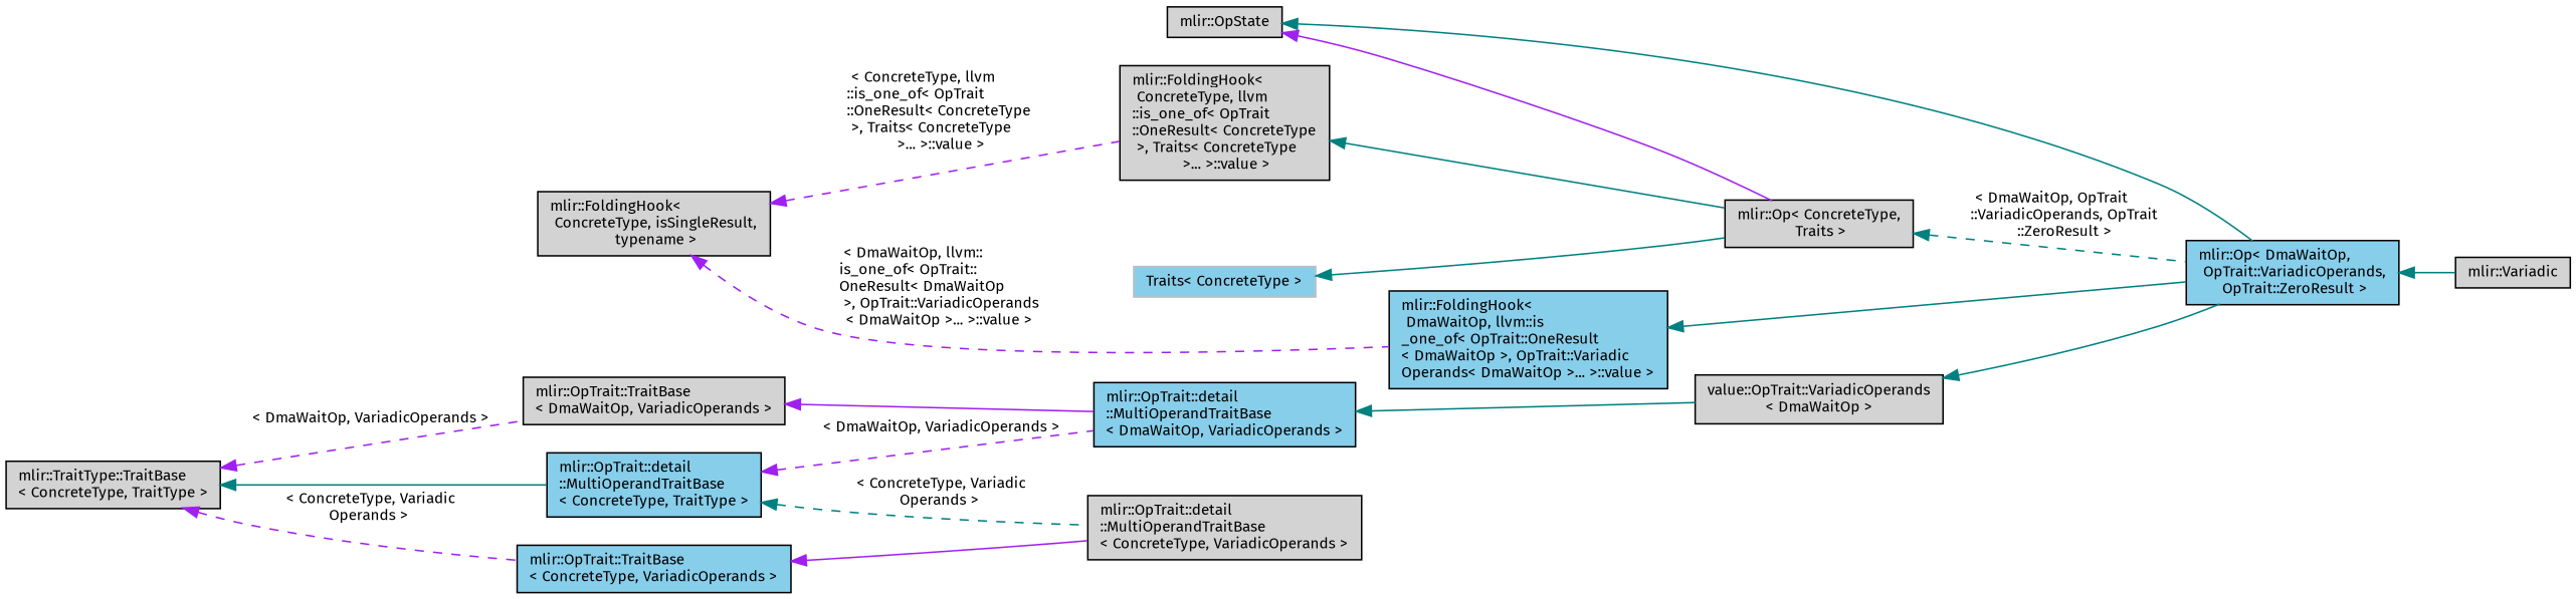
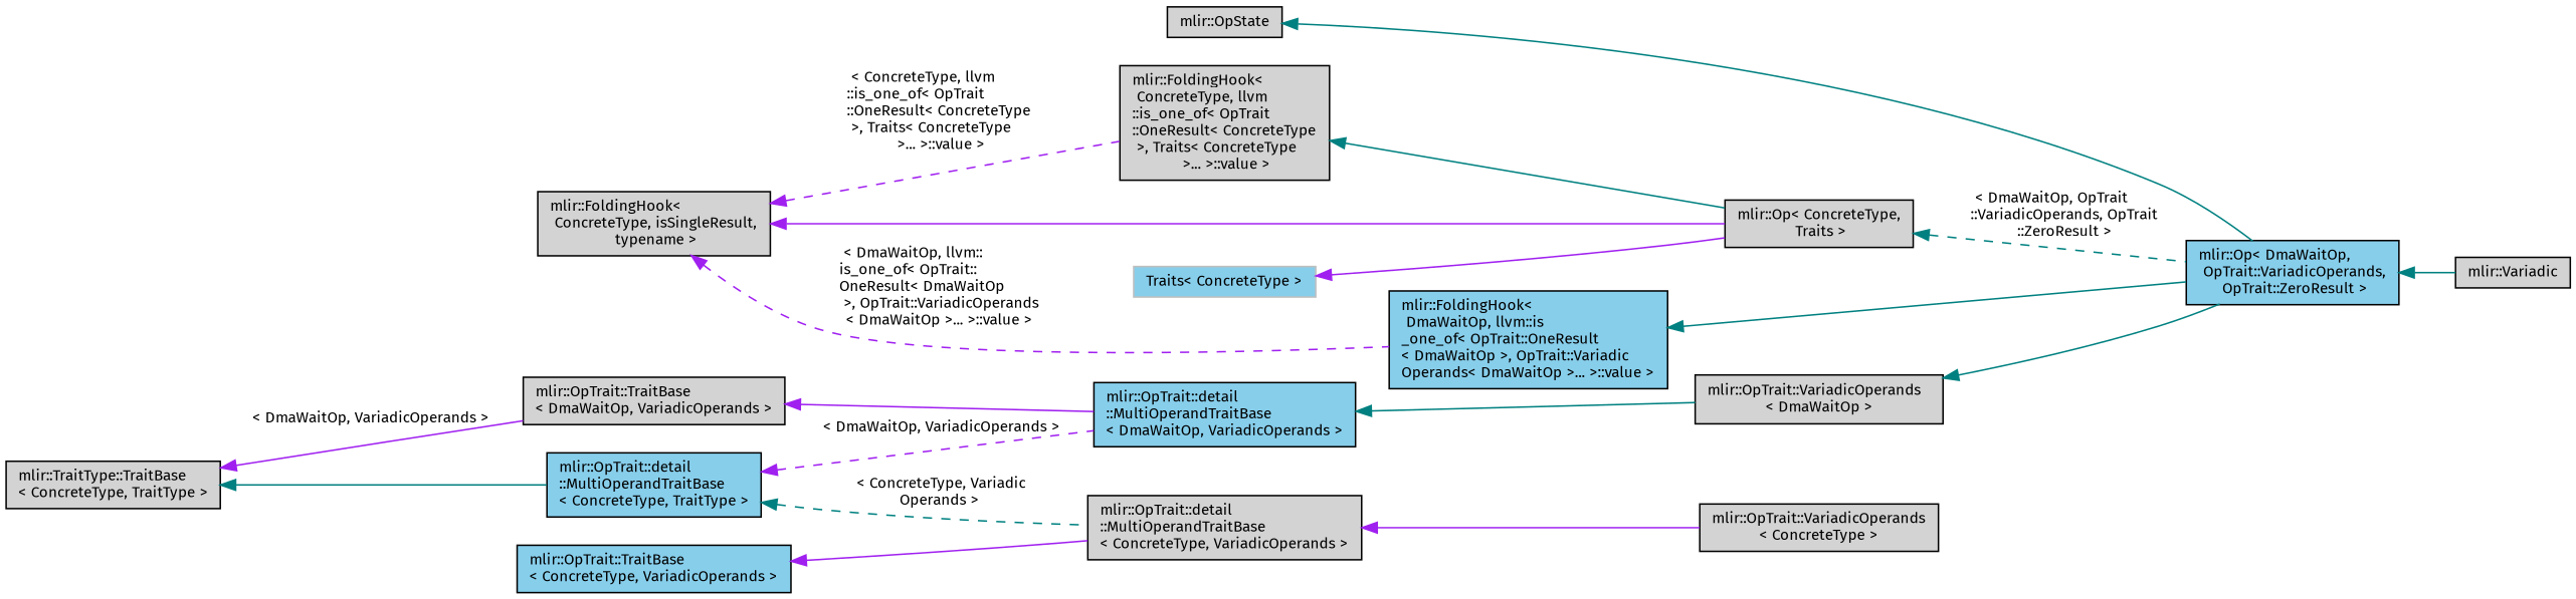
  digraph {
    fontname="Fira Sans"
    rankdir=LR
    node [color=black fillcolor=lightgrey fontname="Fira Sans" fontsize=10 shape=record style=filled]
    edge [color=purple dir=back fontname="Fira Sans" fontsize=10 labelfontname=Helvetica labelfontsize=10 style=solid]
    n1 [fontcolor=black height=0.2 label="mlir::Variadic" width=0.4]
    n2 [fillcolor=skyblue height=0.2 label="mlir::Op\< DmaWaitOp,\l OpTrait::VariadicOperands,\l OpTrait::ZeroResult \>" width=0.4]
    n3 [height=0.2 label="mlir::OpState" width=0.4]
    n4 [height=0.2 label="mlir::Op\< ConcreteType,\l Traits \>" width=0.4]
-   n5 [height=0.2 label="value::OpTrait::VariadicOperands\l\< DmaWaitOp \>" width=0.4]
+   n5 [height=0.2 label="mlir::OpTrait::VariadicOperands\l\< DmaWaitOp \>" width=0.4]
    n6 [fillcolor=skyblue height=0.2 label="mlir::OpTrait::detail\l::MultiOperandTraitBase\l\< DmaWaitOp, VariadicOperands \>" width=0.4]
    n7 [height=0.2 label="mlir::OpTrait::TraitBase\l\< DmaWaitOp, VariadicOperands \>" width=0.4]
    n8 [height=0.2 label="mlir::TraitType::TraitBase\l\< ConcreteType, TraitType \>" width=0.4]
    n9 [fillcolor=skyblue height=0.2 label="mlir::OpTrait::detail\l::MultiOperandTraitBase\l\< ConcreteType, TraitType \>" width=0.4]
    n10 [fillcolor=skyblue height=0.2 label="mlir::OpTrait::TraitBase\l\< ConcreteType, VariadicOperands \>" width=0.4]
    n11 [height=0.2 label="mlir::OpTrait::detail\l::MultiOperandTraitBase\l\< ConcreteType, VariadicOperands \>" width=0.4]
+   n12 [height=0.2 label="mlir::OpTrait::VariadicOperands\l\< ConcreteType \>" width=0.4]
    n13 [fillcolor=skyblue height=0.2 label="mlir::FoldingHook\<\l DmaWaitOp, llvm::is\l_one_of\< OpTrait::OneResult\l\< DmaWaitOp \>, OpTrait::Variadic\lOperands\< DmaWaitOp \>... \>::value \>" width=0.4]
    n14 [height=0.2 label="mlir::FoldingHook\<\l ConcreteType, isSingleResult,\l typename \>" width=0.4]
    n15 [height=0.2 label="mlir::FoldingHook\<\l ConcreteType, llvm\l::is_one_of\< OpTrait\l::OneResult\< ConcreteType\l \>, Traits\< ConcreteType\l \>... \>::value \>" width=0.4]
    n16 [color=grey75 fillcolor=skyblue height=0.2 label="Traits\< ConcreteType \>" width=0.4]
    n2 -> n1 [color=teal]
    n3 -> n2 [color=teal]
-   n3 -> n4
+   n14 -> n4
    n4 -> n2 [color=teal label=" \< DmaWaitOp, OpTrait\l::VariadicOperands, OpTrait\l::ZeroResult \>" style=dashed]
    n5 -> n2 [color=teal]
    n6 -> n5 [color=teal]
    n7 -> n6
-   n8 -> n7 [label=" \< DmaWaitOp, VariadicOperands \>" style=dashed]
+   n8 -> n7 [label=" \< DmaWaitOp, VariadicOperands \>"]
    n8 -> n9 [color=teal]
-   n8 -> n10 [label=" \< ConcreteType, Variadic\lOperands \>" style=dashed]
    n9 -> n6 [label=" \< DmaWaitOp, VariadicOperands \>" style=dashed]
    n9 -> n11 [color=teal label=" \< ConcreteType, Variadic\lOperands \>" style=dashed]
    n10 -> n11
+   n11 -> n12
    n13 -> n2 [color=teal]
    n14 -> n13 [label=" \< DmaWaitOp, llvm::\lis_one_of\< OpTrait::\lOneResult\< DmaWaitOp\l \>, OpTrait::VariadicOperands\l\< DmaWaitOp \>... \>::value \>" style=dashed]
    n14 -> n15 [label=" \< ConcreteType, llvm\l::is_one_of\< OpTrait\l::OneResult\< ConcreteType\l \>, Traits\< ConcreteType\l \>... \>::value \>" style=dashed]
    n15 -> n4 [color=teal]
-   n16 -> n4 [color=teal]
+   n16 -> n4
  }
